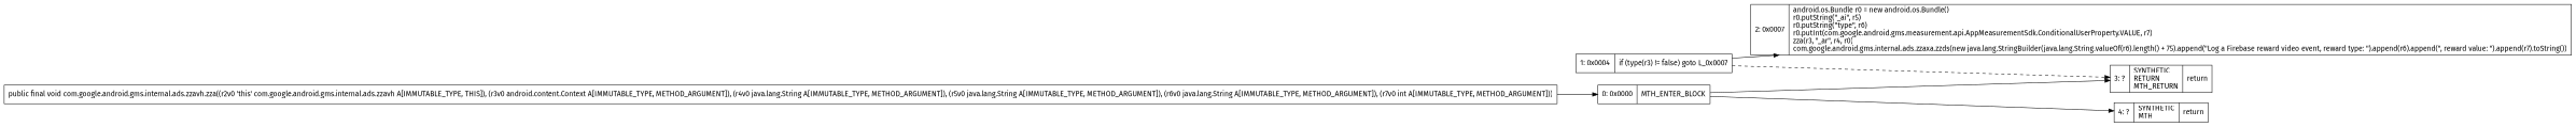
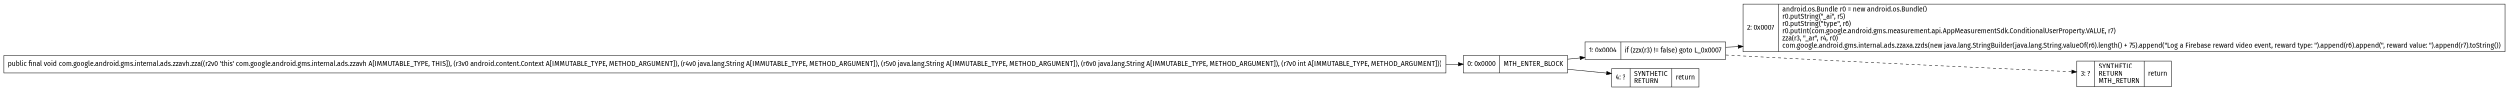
  digraph {
    fontname="Fira Sans"
    rankdir=LR
    node [fontname="Fira Sans" shape=record]
    edge [fontname="Fira Sans"]
    n1 [label="{0\:\ 0x0000|MTH_ENTER_BLOCK\l}"]
-   n2 [label="{1\:\ 0x0004|if (type(r3) != false) goto L_0x0007\l}"]
-   n3 [label="{4\:\ ?|SYNTHETIC\lMTH\l|return\l}"]
+   n2 [label="{1\:\ 0x0004|if (zzx(r3) != false) goto L_0x0007\l}"]
+   n3 [label="{4\:\ ?|SYNTHETIC\lRETURN\l|return\l}"]
    n4 [label="{2\:\ 0x0007|android.os.Bundle r0 = new android.os.Bundle()\lr0.putString(\"_ai\", r5)\lr0.putString(\"type\", r6)\lr0.putInt(com.google.android.gms.measurement.api.AppMeasurementSdk.ConditionalUserProperty.VALUE, r7)\lzza(r3, \"_ar\", r4, r0)\lcom.google.android.gms.internal.ads.zzaxa.zzds(new java.lang.StringBuilder(java.lang.String.valueOf(r6).length() + 75).append(\"Log a Firebase reward video event, reward type: \").append(r6).append(\", reward value: \").append(r7).toString())\l}"]
    n5 [label="{3\:\ ?|SYNTHETIC\lRETURN\lMTH_RETURN\l|return\l}"]
    n6 [label="{public final void com.google.android.gms.internal.ads.zzavh.zza((r2v0 'this' com.google.android.gms.internal.ads.zzavh A[IMMUTABLE_TYPE, THIS]), (r3v0 android.content.Context A[IMMUTABLE_TYPE, METHOD_ARGUMENT]), (r4v0 java.lang.String A[IMMUTABLE_TYPE, METHOD_ARGUMENT]), (r5v0 java.lang.String A[IMMUTABLE_TYPE, METHOD_ARGUMENT]), (r6v0 java.lang.String A[IMMUTABLE_TYPE, METHOD_ARGUMENT]), (r7v0 int A[IMMUTABLE_TYPE, METHOD_ARGUMENT])) }"]
-   n1 -> n5
+   n1 -> n2
    n1 -> n3
    n2 -> n4
    n2 -> n5 [style=dashed]
    n6 -> n1
  }
